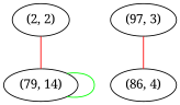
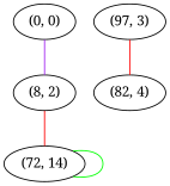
  graph {
    fontname="Noto Serif"
    node [fontname="Noto Serif"]
    edge [color=red fontname="Noto Serif" weight=1]
-   "(2, 2)"
-   "(79, 14)"
+   "(0, 0)"
+   "(2, 2)" [label="(8, 2)"]
+   "(79, 14)" [label="(72, 14)"]
    n4 [label="(97, 3)"]
-   "(86, 4)"
+   "(86, 4)" [label="(82, 4)"]
+   "(0, 0)" -- "(2, 2)" [color=purple weight=4]
    "(2, 2)" -- "(79, 14)"
    "(79, 14)" -- "(79, 14)" [color=green weight=2]
    n4 -- "(86, 4)"
  }
